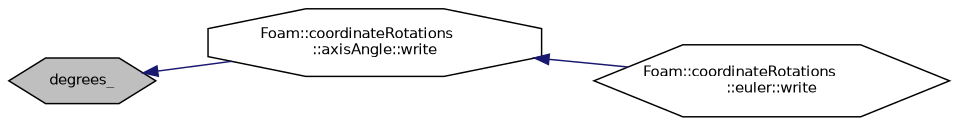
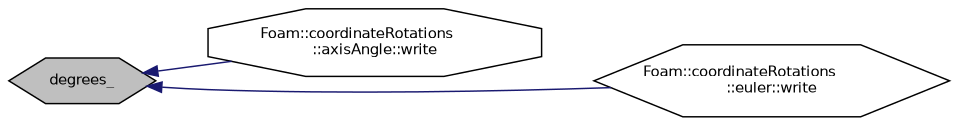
  digraph {
    rankdir=LR
    node [color=black fontname=Helvetica fontsize=10 shape=hexagon]
    edge [color=midnightblue dir=back fontname=Helvetica fontsize=10 labelfontname=Helvetica labelfontsize=10 style=solid]
    n1 [fillcolor=grey75 fontcolor=black height=0.2 label=degrees_ style=filled width=0.4]
    n2 [height=0.2 label="Foam::coordinateRotations\l::axisAngle::write" shape=octagon width=0.4]
    n3 [height=0.2 label="Foam::coordinateRotations\l::euler::write" width=0.4]
    n1 -> n2
-   n2 -> n3
+   n1 -> n3
  }
